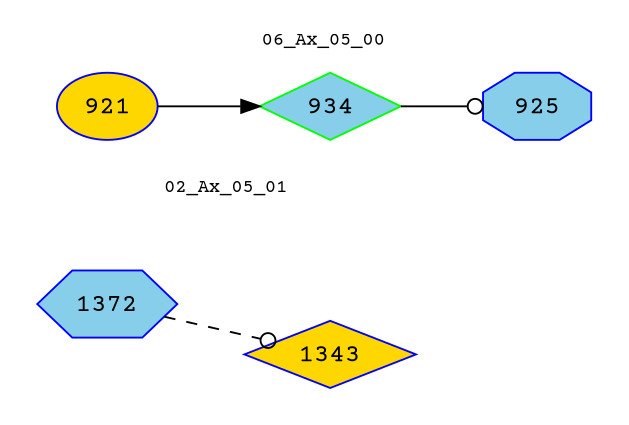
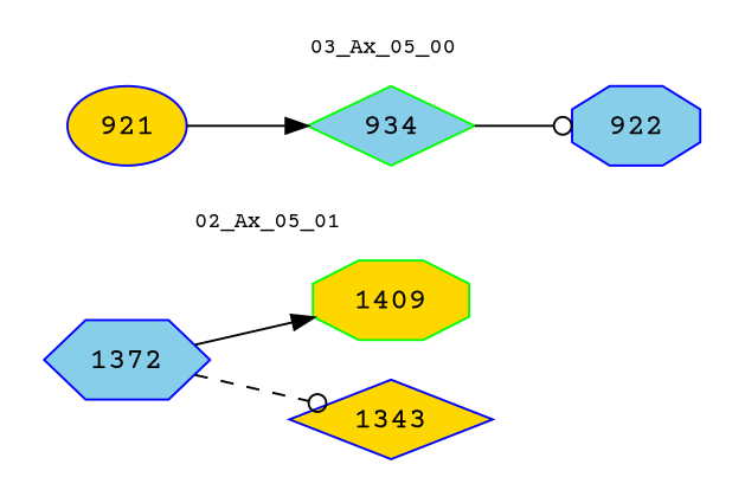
  digraph {
    fontname="Courier Prime"
    rankdir=LR
    node [color=blue fillcolor=skyblue fontname="Courier Prime" shape=diamond style=filled]
    edge [arrowhead=odot color=black fontname="Courier Prime" style=solid]
    n1 [label=1372 shape=hexagon]
    n2 [fillcolor=gold label=1343]
+   n3 [color=green fillcolor=gold label=1409 shape=octagon]
    n4 [fillcolor=gold label=921 shape=ellipse]
-   n5 [label=925 shape=octagon]
+   n5 [label=922 shape=octagon]
    n6 [color=green label=934]
    subgraph cluster_1 {
      color=white
      fontsize=10
      label="02_Ax_05_01"
      n1
      n2
+     n3
    }
    subgraph cluster_2 {
      color=white
      fontsize=10
-     label="06_Ax_05_00"
+     label="03_Ax_05_00"
      n4
      n5
      n6
    }
    n1 -> n2 [style=dashed]
+   n1 -> n3 [arrowhead=normal]
    n4 -> n6 [arrowhead=normal]
    n6 -> n5
  }
